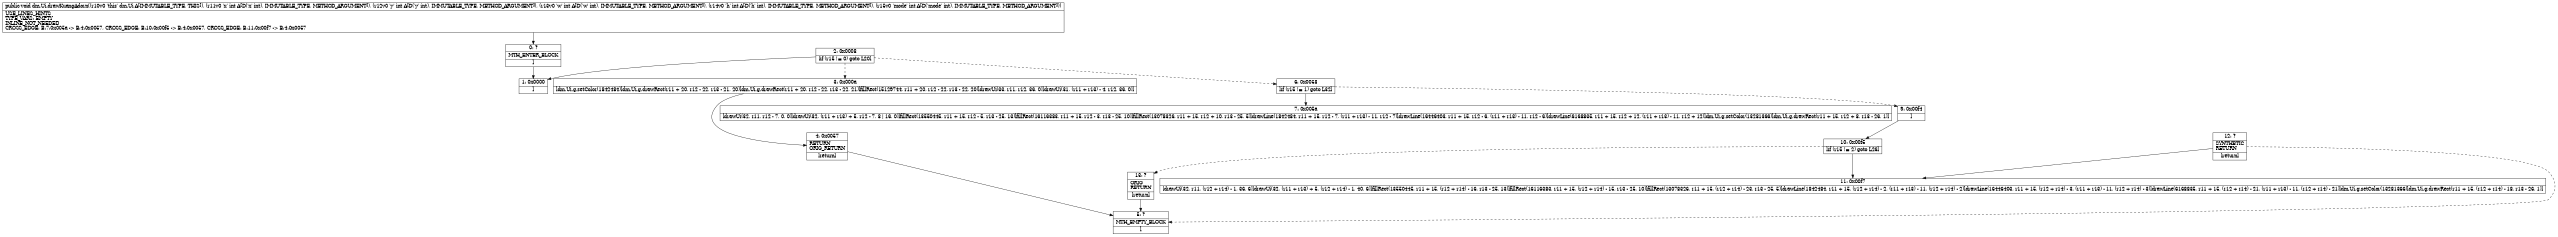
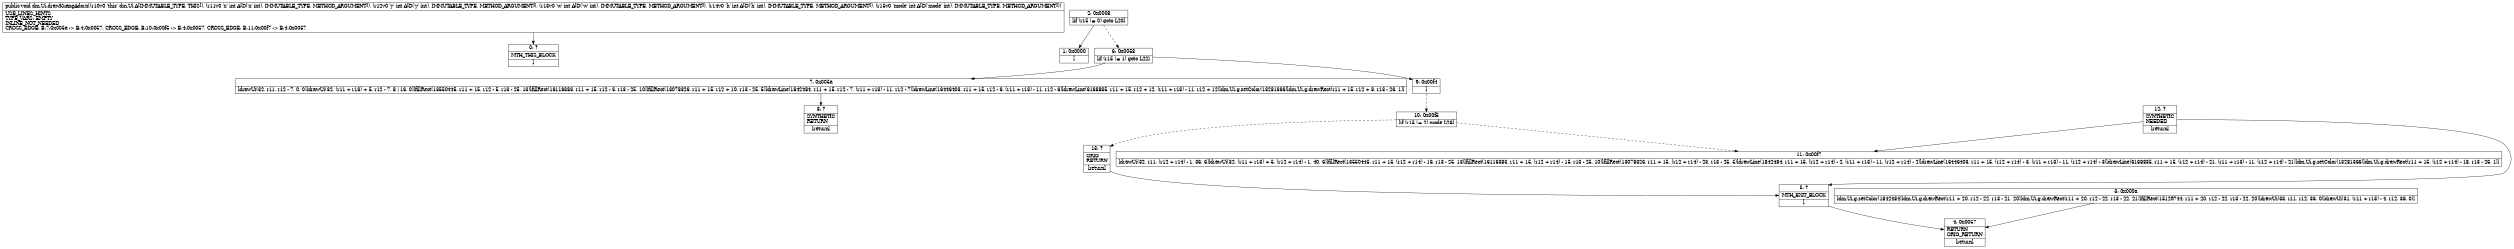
  digraph {
    node [shape=record]
-   n1 [label="{0\:\ ?|MTH_ENTER_BLOCK\l|l}"]
+   n1 [label="{0\:\ ?|MTH_THIS_BLOCK\l|l}"]
    n2 [label="{1\:\ 0x0000|l}"]
    n3 [label="{2\:\ 0x0008|lif (r15 != 0) goto L20l}"]
    n4 [label="{3\:\ 0x000a|ldm.Ui.g.setColor(1842484)ldm.Ui.g.drawRect(r11 + 20, r12 \- 22, r13 \- 21, 20)ldm.Ui.g.drawRect(r11 + 20, r12 \- 22, r13 \- 22, 21)lfillRect(15129744, r11 + 20, r12 \- 22, r13 \- 22, 20)ldrawUi(33, r11, r12, 36, 0)ldrawUi(31, (r11 + r13) \- 4, r12, 36, 0)l}"]
-   n5 [label="{6\:\ 0x0058|lif (r15 != 1) goto L32l}"]
+   n5 [label="{6\:\ 0x0058|lif (r15 != 1) goto L22l}"]
    n6 [label="{4\:\ 0x0057|RETURN\lORIG_RETURN\l|lreturnl}"]
    n7 [label="{7\:\ 0x005a|ldrawUi(32, r11, r12 \- 7, 0, 0)ldrawUi(32, (r11 + r13) + 5, r12 \- 7, 8 \| 16, 0)lfillRect(13550445, r11 + 15, r12 \- 5, r13 \- 25, 13)lfillRect(16116383, r11 + 15, r12 \- 3, r13 \- 25, 10)lfillRect(13078326, r11 + 15, r12 + 10, r13 \- 25, 5)ldrawLine(1842484, r11 + 15, r12 \- 7, (r11 + r13) \- 11, r12 \- 7)ldrawLine(16446403, r11 + 15, r12 \- 6, (r11 + r13) \- 11, r12 \- 6)ldrawLine(6168835, r11 + 15, r12 + 12, (r11 + r13) \- 11, r12 + 12)ldm.Ui.g.setColor(13281366)ldm.Ui.g.drawRect(r11 + 15, r12 + 8, r13 \- 26, 1)l}"]
    n8 [label="{9\:\ 0x00f4|l}"]
-   n9 [label="{5\:\ ?|MTH_EMPTY_BLOCK\l|l}"]
-   n11 [label="{10\:\ 0x00f5|lif (r15 != 2) goto L26l}"]
+   n9 [label="{5\:\ ?|MTH_EXIT_BLOCK\l|l}"]
+   n10 [label="{8\:\ ?|SYNTHETIC\lRETURN\l|lreturnl}"]
+   n11 [label="{10\:\ 0x00f5|lif (r15 != 2) mode L26l}"]
    n12 [label="{11\:\ 0x00f7|ldrawUi(32, r11, (r12 + r14) \- 1, 36, 6)ldrawUi(32, (r11 + r13) + 5, (r12 + r14) \- 1, 40, 6)lfillRect(13550445, r11 + 15, (r12 + r14) \- 16, r13 \- 25, 13)lfillRect(16116383, r11 + 15, (r12 + r14) \- 15, r13 \- 25, 10)lfillRect(13078326, r11 + 15, (r12 + r14) \- 23, r13 \- 25, 5)ldrawLine(1842484, r11 + 15, (r12 + r14) \- 2, (r11 + r13) \- 11, (r12 + r14) \- 2)ldrawLine(16446403, r11 + 15, (r12 + r14) \- 3, (r11 + r13) \- 11, (r12 + r14) \- 3)ldrawLine(6168835, r11 + 15, (r12 + r14) \- 21, (r11 + r13) \- 11, (r12 + r14) \- 21)ldm.Ui.g.setColor(13281366)ldm.Ui.g.drawRect(r11 + 15, (r12 + r14) \- 18, r13 \- 26, 1)l}"]
    n13 [label="{13\:\ ?|ORIG\lRETURN\l|lreturnl}"]
-   n14 [label="{12\:\ ?|SYNTHETIC\lRETURN\l|lreturnl}"]
+   n14 [label="{12\:\ ?|SYNTHETIC\lNEEDED\l|lreturnl}"]
    n15 [label="{public void dm.Ui.drawKuangAdorn((r10v0 'this' dm.Ui A[IMMUTABLE_TYPE, THIS]), (r11v0 'x' int A[D('x' int), IMMUTABLE_TYPE, METHOD_ARGUMENT]), (r12v0 'y' int A[D('y' int), IMMUTABLE_TYPE, METHOD_ARGUMENT]), (r13v0 'w' int A[D('w' int), IMMUTABLE_TYPE, METHOD_ARGUMENT]), (r14v0 'h' int A[D('h' int), IMMUTABLE_TYPE, METHOD_ARGUMENT]), (r15v0 'mode' int A[D('mode' int), IMMUTABLE_TYPE, METHOD_ARGUMENT]))  | USE_LINES_HINTS\lTYPE_VARS: EMPTY\lINLINE_NOT_NEEDED\lCROSS_EDGE: B:7:0x005a \-\> B:4:0x0057, CROSS_EDGE: B:10:0x00f5 \-\> B:4:0x0057, CROSS_EDGE: B:11:0x00f7 \-\> B:4:0x0057\l}"]
-   n1 -> n2
    n3 -> n2
-   n3 -> n4 [style=dashed]
    n3 -> n5 [style=dashed]
    n4 -> n6
    n5 -> n7 [style=solid]
-   n5 -> n8 [style=dashed]
-   n6 -> n9
-   n8 -> n11
-   n11 -> n12 [style=solid]
+   n5 -> n8
+   n9 -> n6
+   n7 -> n10
+   n8 -> n11 [style=dashed]
+   n11 -> n12 [style=dashed]
    n11 -> n13 [style=dashed]
    n13 -> n9
-   n14 -> n9 [style=dashed]
+   n14 -> n9
    n14 -> n12
    n15 -> n1
  }
